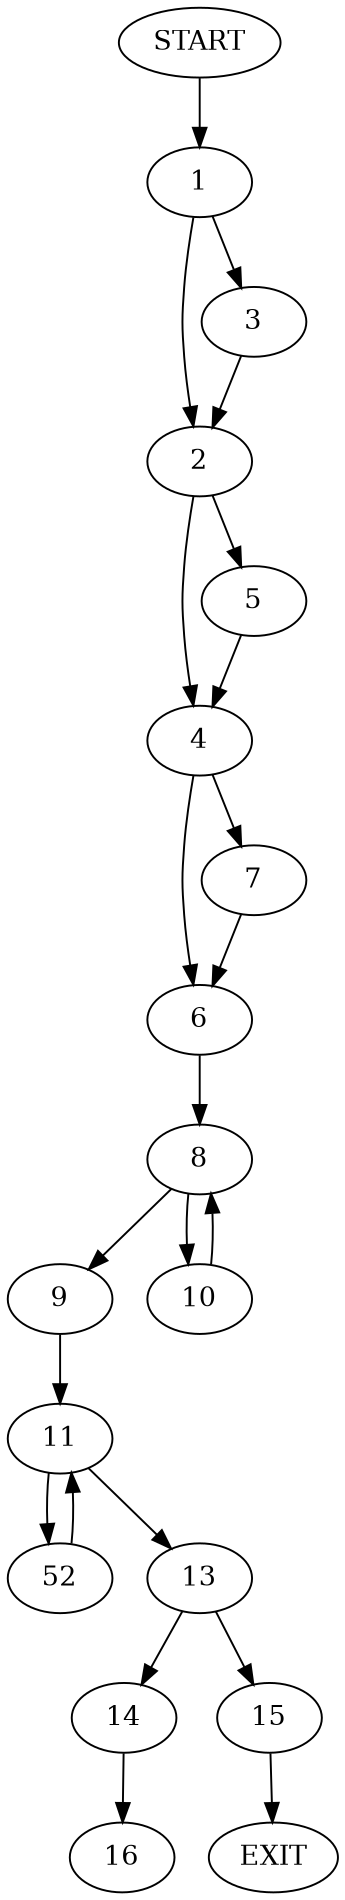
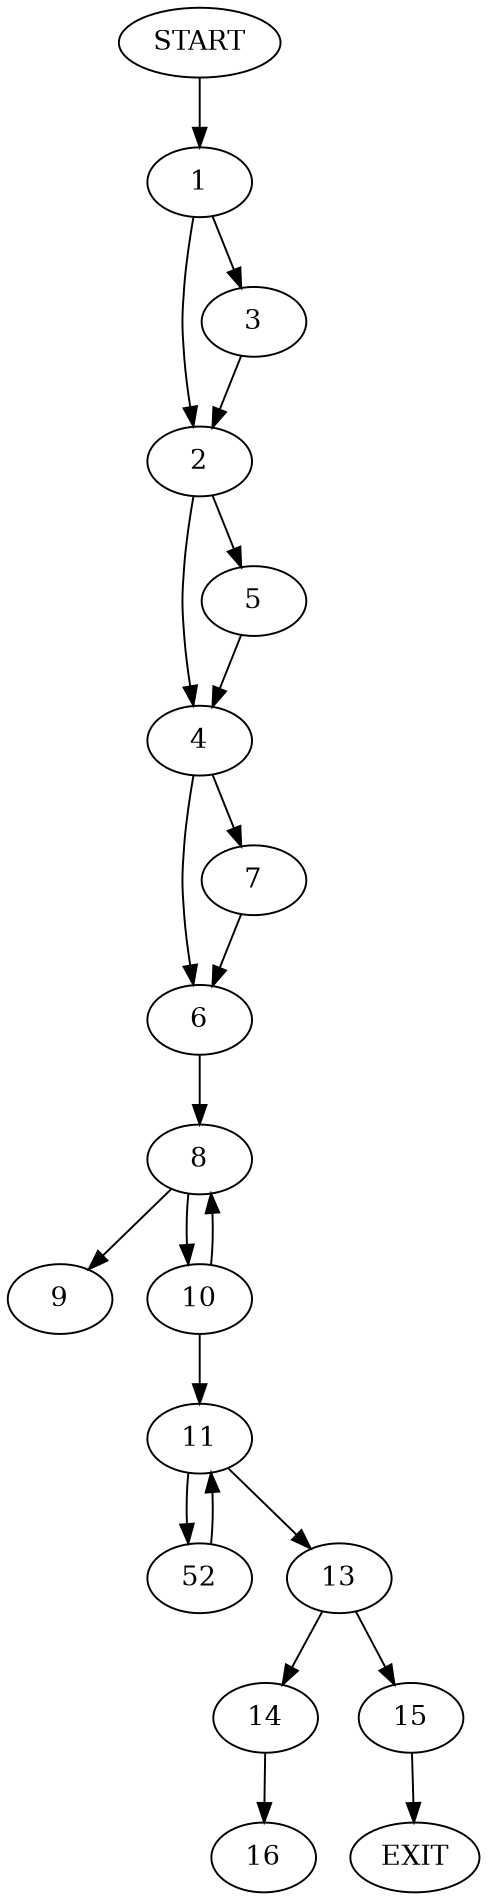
  digraph {
    n1 [label=START]
    1
    2
    3
    n5 [label=EXIT]
    4
    5
    6
    7
    8
    9
    10
    11
    n14 [label=52]
    13
    14
    15
    16
    n1 -> 1
    1 -> 2
    1 -> 3
    2 -> 4
    2 -> 5
    3 -> 2
    4 -> 6
    4 -> 7
    5 -> 4
    6 -> 8
    7 -> 6
    8 -> 9
    8 -> 10
-   9 -> 11
+   10 -> 11
    10 -> 8
    11 -> n14
    11 -> 13
    n14 -> 11
    13 -> 14
    13 -> 15
    14 -> 16
    15 -> n5
  }
